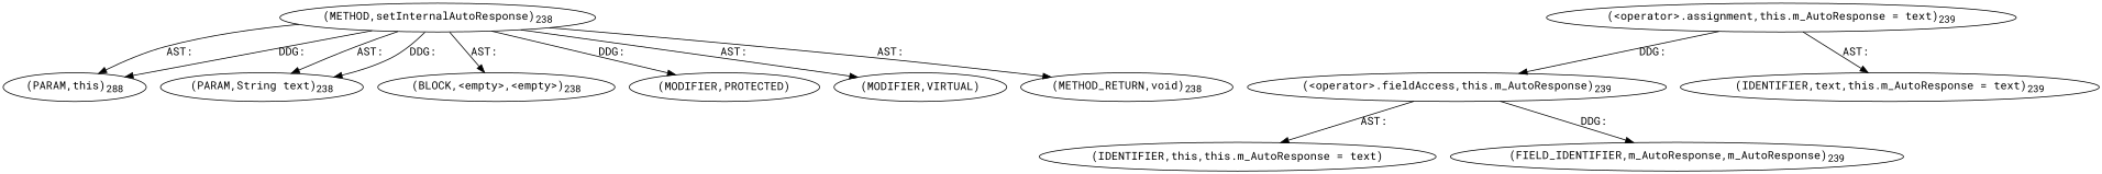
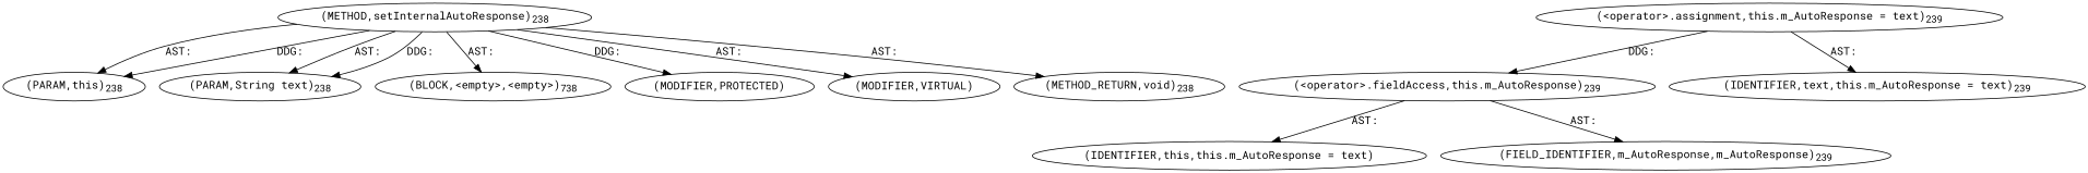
  digraph {
    fontname="Roboto Mono"
    node [fontname="Roboto Mono"]
    edge [fontname="Roboto Mono"]
    n1 [label=<(METHOD,setInternalAutoResponse)<SUB>238</SUB>>]
-   n2 [label=<(PARAM,this)<SUB>288</SUB>>]
+   n2 [label=<(PARAM,this)<SUB>238</SUB>>]
    n3 [label=<(PARAM,String text)<SUB>238</SUB>>]
-   n4 [label=<(BLOCK,&lt;empty&gt;,&lt;empty&gt;)<SUB>238</SUB>>]
+   n4 [label=<(BLOCK,&lt;empty&gt;,&lt;empty&gt;)<SUB>738</SUB>>]
    n5 [label=<(MODIFIER,PROTECTED)>]
    n6 [label=<(MODIFIER,VIRTUAL)>]
    n7 [label=<(METHOD_RETURN,void)<SUB>238</SUB>>]
    n8 [label=<(&lt;operator&gt;.assignment,this.m_AutoResponse = text)<SUB>239</SUB>>]
    n9 [label=<(&lt;operator&gt;.fieldAccess,this.m_AutoResponse)<SUB>239</SUB>>]
    n10 [label=<(IDENTIFIER,text,this.m_AutoResponse = text)<SUB>239</SUB>>]
    n11 [label=<(IDENTIFIER,this,this.m_AutoResponse = text)>]
    n12 [label=<(FIELD_IDENTIFIER,m_AutoResponse,m_AutoResponse)<SUB>239</SUB>>]
    n1 -> n2 [label="AST: "]
    n1 -> n2 [label="DDG: "]
    n1 -> n3 [label="AST: "]
    n1 -> n3 [label="DDG: "]
    n1 -> n4 [label="AST: "]
    n1 -> n5 [label="DDG: "]
    n1 -> n6 [label="AST: "]
    n1 -> n7 [label="AST: "]
    n8 -> n9 [label="DDG: "]
    n8 -> n10 [label="AST: "]
    n9 -> n11 [label="AST: "]
-   n9 -> n12 [label="DDG: "]
+   n9 -> n12 [label="AST: "]
  }
